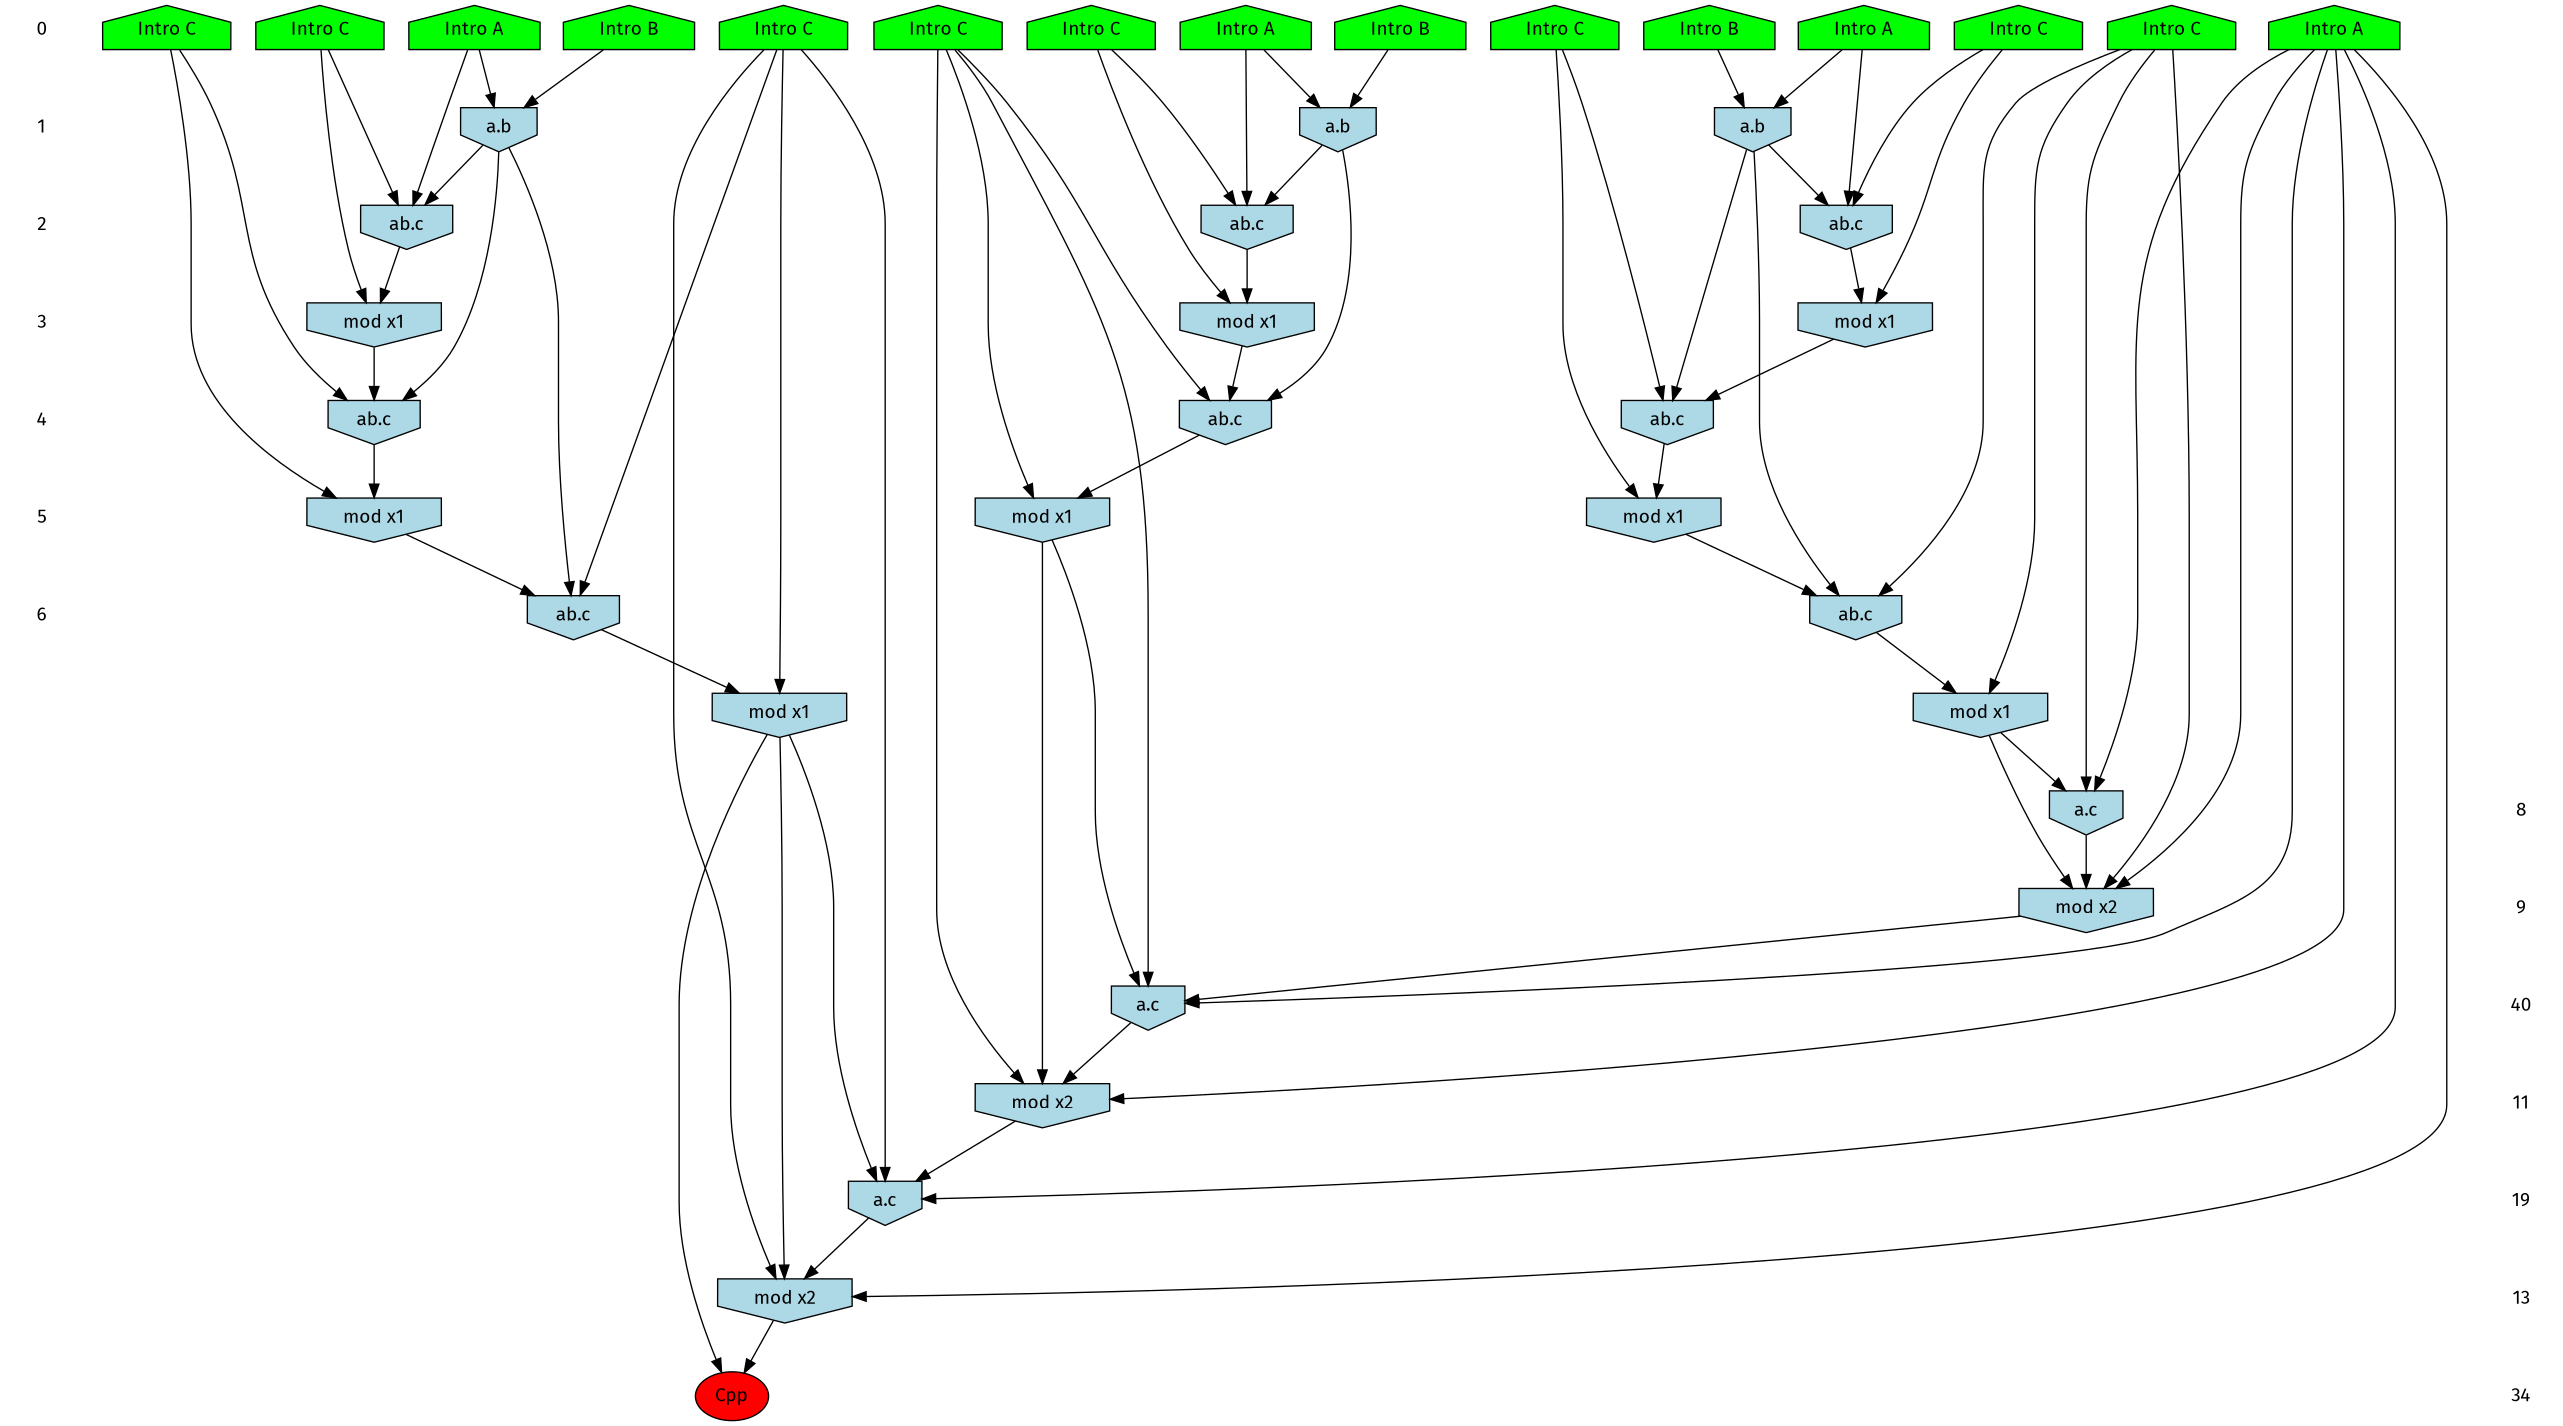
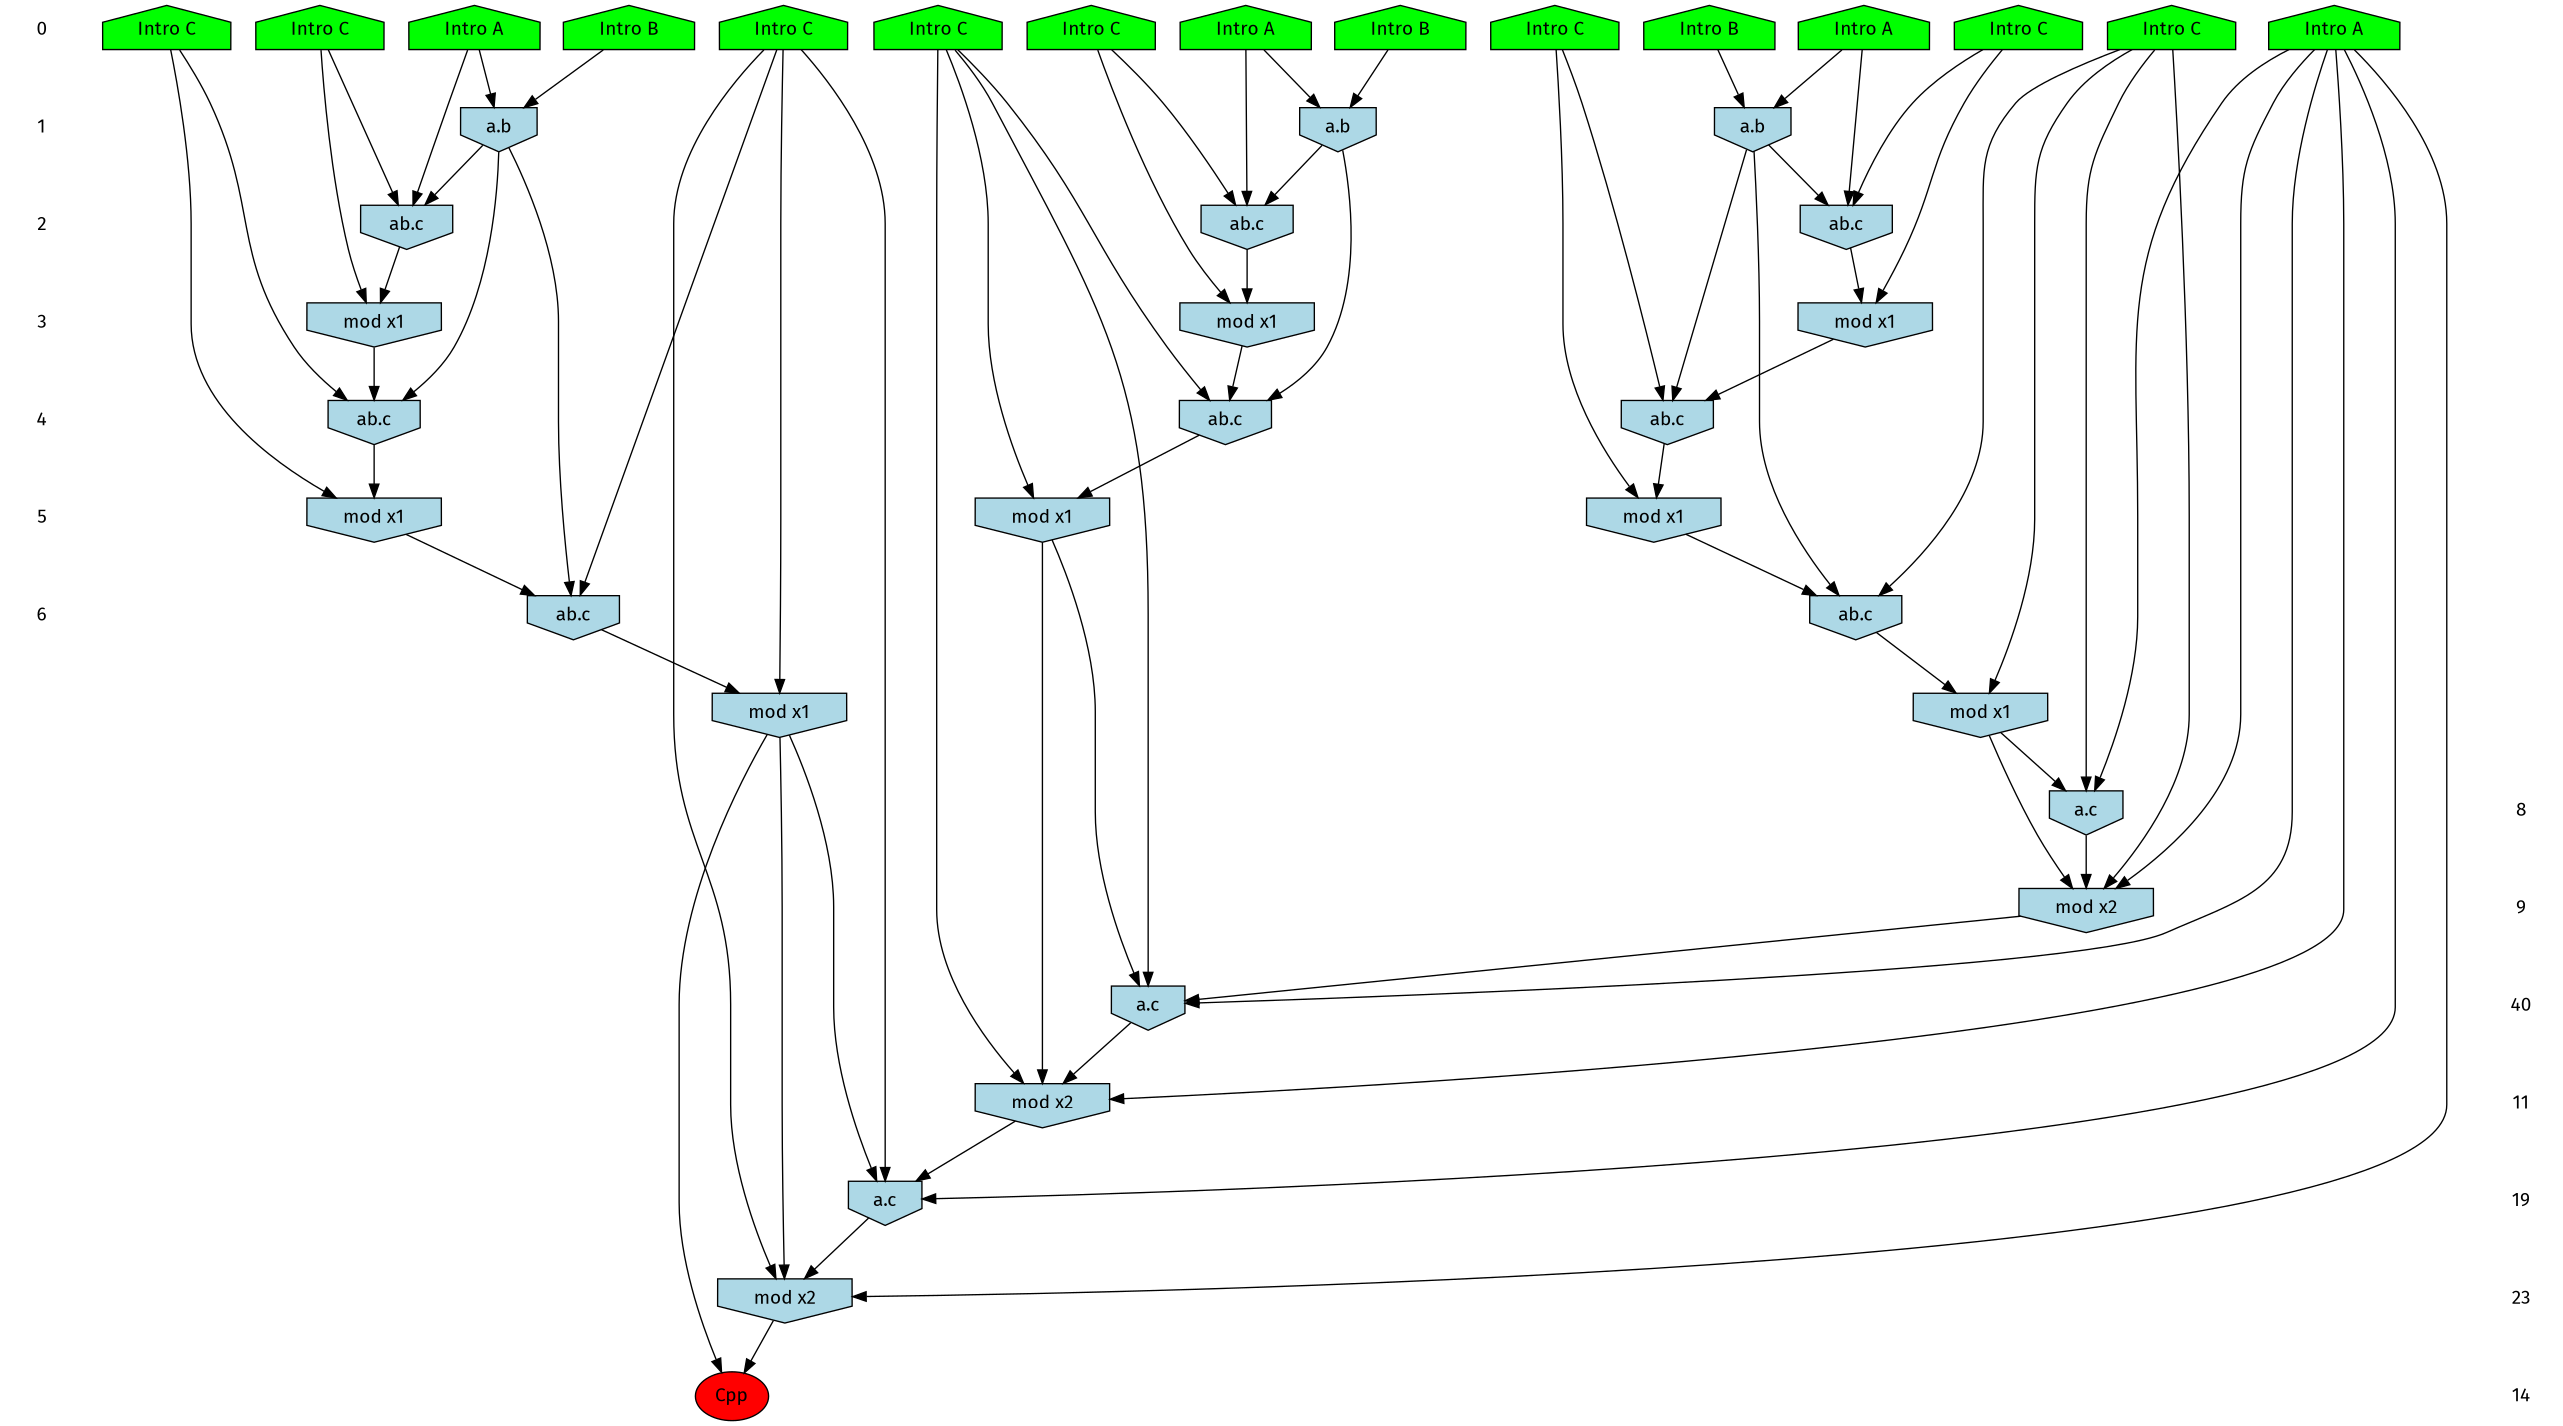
  digraph {
    fontname="Fira Sans"
    ranksep=.5
    node [fontname="Fira Sans" shape=invhouse fillcolor=lightblue style=filled]
    edge [fontname="Fira Sans"]
    0 [shape=plaintext fillcolor="" style=""]
    n2 [fillcolor=green label="Intro A" shape=house]
    n3 [fillcolor=green label="Intro A" shape=house]
    n4 [fillcolor=green label="Intro B" shape=house]
    n5 [fillcolor=green label="Intro A" shape=house]
    n6 [fillcolor=green label="Intro A" shape=house]
    n7 [fillcolor=green label="Intro B" shape=house]
    n8 [fillcolor=green label="Intro B" shape=house]
    n9 [fillcolor=green label="Intro C" shape=house]
    n10 [fillcolor=green label="Intro C" shape=house]
    n11 [fillcolor=green label="Intro C" shape=house]
    n12 [fillcolor=green label="Intro C" shape=house]
    n13 [fillcolor=green label="Intro C" shape=house]
    n14 [fillcolor=green label="Intro C" shape=house]
    n15 [fillcolor=green label="Intro C" shape=house]
    n16 [fillcolor=green label="Intro C" shape=house]
    1 [shape=plaintext fillcolor="" style=""]
    n18 [label="a.b"]
    n19 [label="a.b"]
    n20 [label="a.b"]
    2 [shape=plaintext fillcolor="" style=""]
    n22 [label="ab.c"]
    n23 [label="ab.c"]
    n24 [label="ab.c"]
    3 [shape=plaintext fillcolor="" style=""]
    n26 [label="mod x1"]
    n27 [label="mod x1"]
    n28 [label="mod x1"]
    4 [shape=plaintext fillcolor="" style=""]
    n30 [label="ab.c"]
    n31 [label="ab.c"]
    n32 [label="ab.c"]
    5 [shape=plaintext fillcolor="" style=""]
    n34 [label="mod x1"]
    n35 [label="mod x1"]
    n36 [label="mod x1"]
    6 [shape=plaintext fillcolor="" style=""]
    n38 [label="ab.c"]
    n39 [label="ab.c"]
    n40 [label="mod x1"]
    n41 [label="mod x1"]
    8 [shape=plaintext fillcolor="" style=""]
    n43 [label="a.c"]
    9 [shape=plaintext fillcolor="" style=""]
    n45 [label="mod x2"]
    n46 [label=40 shape=plaintext fillcolor="" style=""]
    n47 [label="a.c"]
    11 [shape=plaintext fillcolor="" style=""]
    n49 [label="mod x2"]
    n50 [label=19 shape=plaintext fillcolor="" style=""]
    n51 [label="a.c"]
-   13 [shape=plaintext fillcolor="" style=""]
+   13 [shape=plaintext label=23 fillcolor="" style=""]
    n53 [label="mod x2"]
-   14 [shape=plaintext label=34 fillcolor="" style=""]
+   14 [shape=plaintext fillcolor="" style=""]
    n55 [fillcolor=red label=Cpp shape=""]
    subgraph sub_1 {
      rank=same
      0
      n2
      n3
      n4
      n5
      n6
      n7
      n8
      n9
      n10
      n11
      n12
      n13
      n14
      n15
      n16
    }
    subgraph sub_2 {
      rank=same
      1
      n18
      n19
      n20
    }
    subgraph sub_3 {
      rank=same
      2
      n22
      n23
      n24
    }
    subgraph sub_4 {
      rank=same
      3
      n26
      n27
      n28
    }
    subgraph sub_5 {
      rank=same
      4
      n30
      n31
      n32
    }
    subgraph sub_6 {
      rank=same
      5
      n34
      n35
      n36
    }
    subgraph sub_7 {
      rank=same
      6
      n38
      n39
    }
    subgraph sub_8 {
      rank=same
      n40
      n41
    }
    subgraph sub_9 {
      rank=same
      8
      n43
    }
    subgraph sub_10 {
      rank=same
      9
      n45
    }
    subgraph sub_11 {
      rank=same
      n46
      n47
    }
    subgraph sub_12 {
      rank=same
      11
      n49
    }
    subgraph sub_13 {
      rank=same
      n50
      n51
    }
    subgraph sub_14 {
      rank=same
      13
      n53
    }
    subgraph sub_15 {
      rank=same
      14
      n55
    }
    0 -> 1 [style=invis]
    n2 -> n18
    n2 -> n22
    n3 -> n19
    n3 -> n24
    n4 -> n18
    n5 -> n43
    n5 -> n45
    n5 -> n47
    n5 -> n49
    n5 -> n51
    n5 -> n53
    n6 -> n20
    n6 -> n23
    n7 -> n20
    n8 -> n19
    n9 -> n24
    n9 -> n28
    n10 -> n23
    n10 -> n27
    n11 -> n31
    n11 -> n34
    n12 -> n39
    n12 -> n41
    n12 -> n51
    n12 -> n53
    n13 -> n22
    n13 -> n26
    n14 -> n32
    n14 -> n36
    n15 -> n30
    n15 -> n35
    n15 -> n47
    n15 -> n49
    n16 -> n38
    n16 -> n40
    n16 -> n43
    n16 -> n45
    1 -> 2 [style=invis]
    n18 -> n22
    n18 -> n31
    n18 -> n38
    n19 -> n24
    n19 -> n30
    n20 -> n23
    n20 -> n32
    n20 -> n39
    2 -> 3 [style=invis]
    n22 -> n26
    n23 -> n27
    n24 -> n28
    3 -> 4 [style=invis]
    n26 -> n31
    n27 -> n32
    n28 -> n30
    4 -> 5 [style=invis]
    n30 -> n35
    n31 -> n34
    n32 -> n36
    5 -> 6 [style=invis]
    n34 -> n38
    n35 -> n47
    n35 -> n49
    n36 -> n39
    n38 -> n40
    n39 -> n41
    n40 -> n43
    n40 -> n45
    n41 -> n51
    n41 -> n53
    n41 -> n55
    8 -> 9 [style=invis]
    n43 -> n45
    9 -> n46 [style=invis]
    n45 -> n47
    n46 -> 11 [style=invis]
    n47 -> n49
    11 -> n50 [style=invis]
    n49 -> n51
    n50 -> 13 [style=invis]
    n51 -> n53
    13 -> 14 [style=invis]
    n53 -> n55
  }
